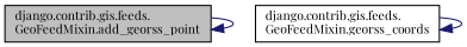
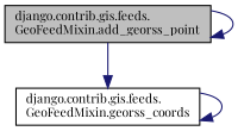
  digraph {
    rankdir=TB
    fontname="Playfair Display"
    node [color=black fontname="Playfair Display" fontsize=10 shape=record style=filled]
    edge [color=midnightblue fontname="Playfair Display" fontsize=10 labelfontname=Helvetica labelfontsize=10 style=solid]
    n1 [fillcolor=grey75 fontcolor=black height=0.2 label="django.contrib.gis.feeds.\lGeoFeedMixin.add_georss_point" width=0.4]
    n2 [fillcolor=white height=0.2 label="django.contrib.gis.feeds.\lGeoFeedMixin.georss_coords" width=0.4]
    n1 -> n1
+   n1 -> n2
    n2 -> n2
  }
